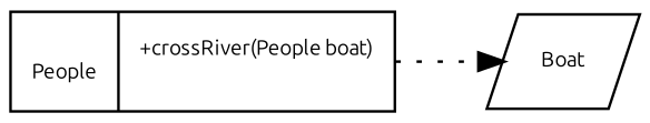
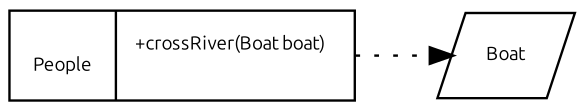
  digraph {
    fontname=Ubuntu
    fontsize=9
    rankdir=LR
    node [fontname=Ubuntu fontsize=8]
-   n1 [label="{\n				People|+crossRiver(People boat)\l\n		}" shape=record]
+   n1 [label="{\n				People|+crossRiver(Boat boat)\l\n		}" shape=record]
    Boat [shape=parallelogram]
    n1 -> Boat [style=dotted arrowhead=normal fontname=Ubuntu]
  }
